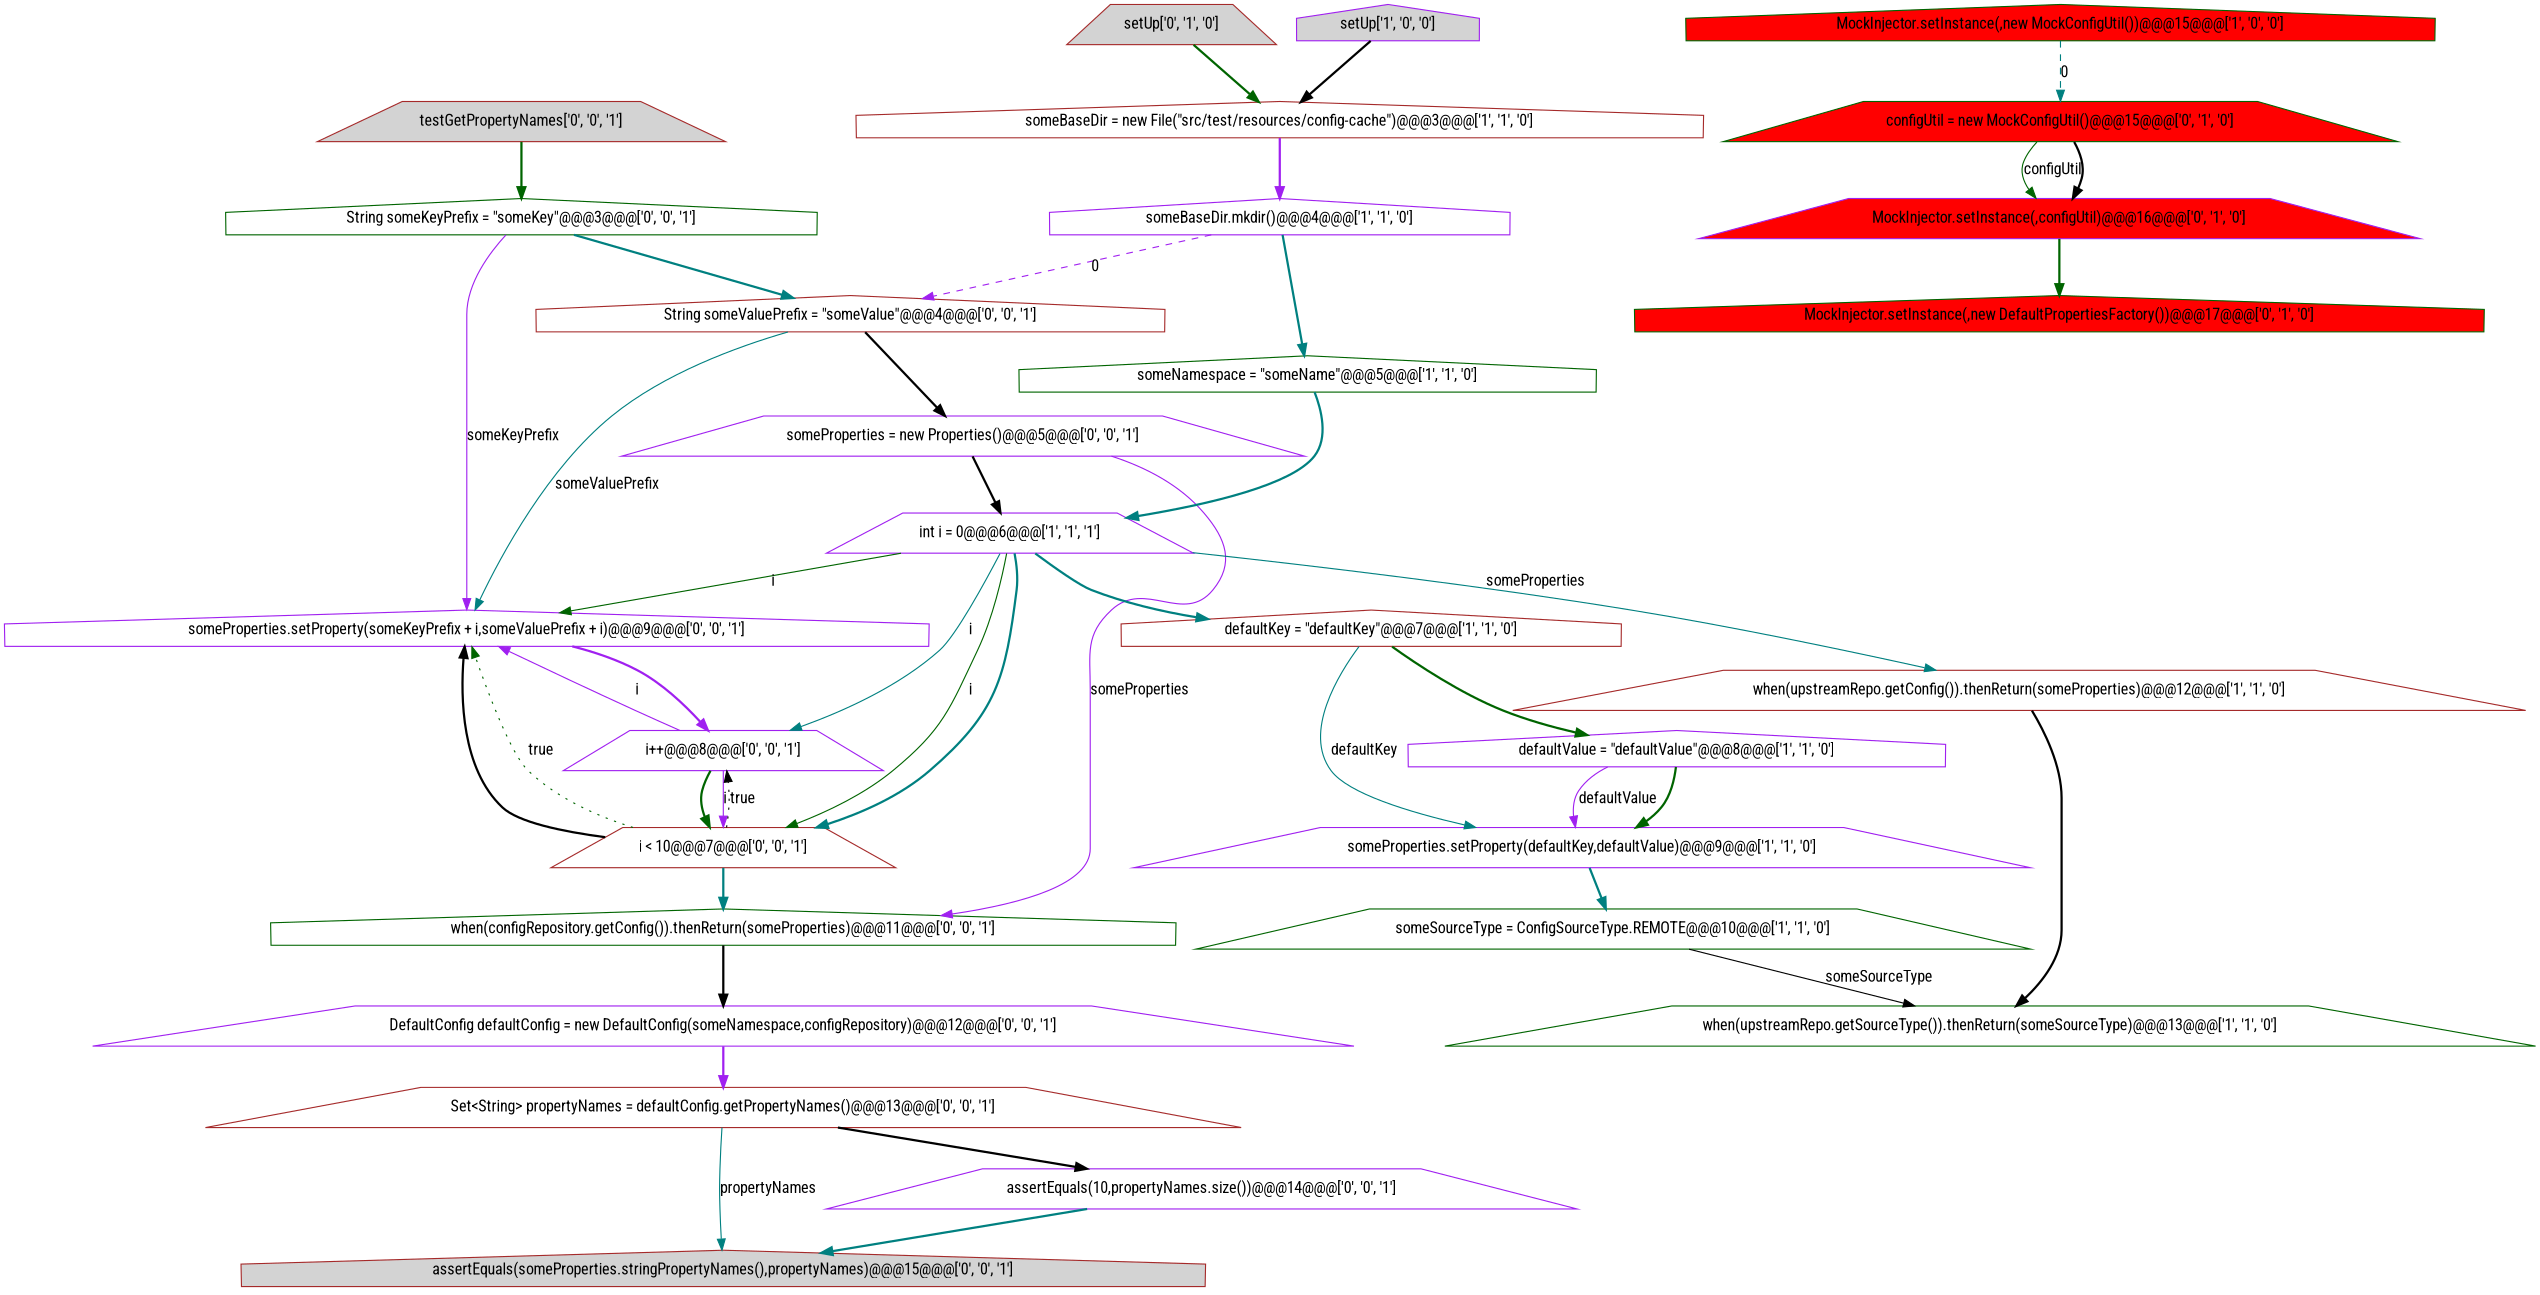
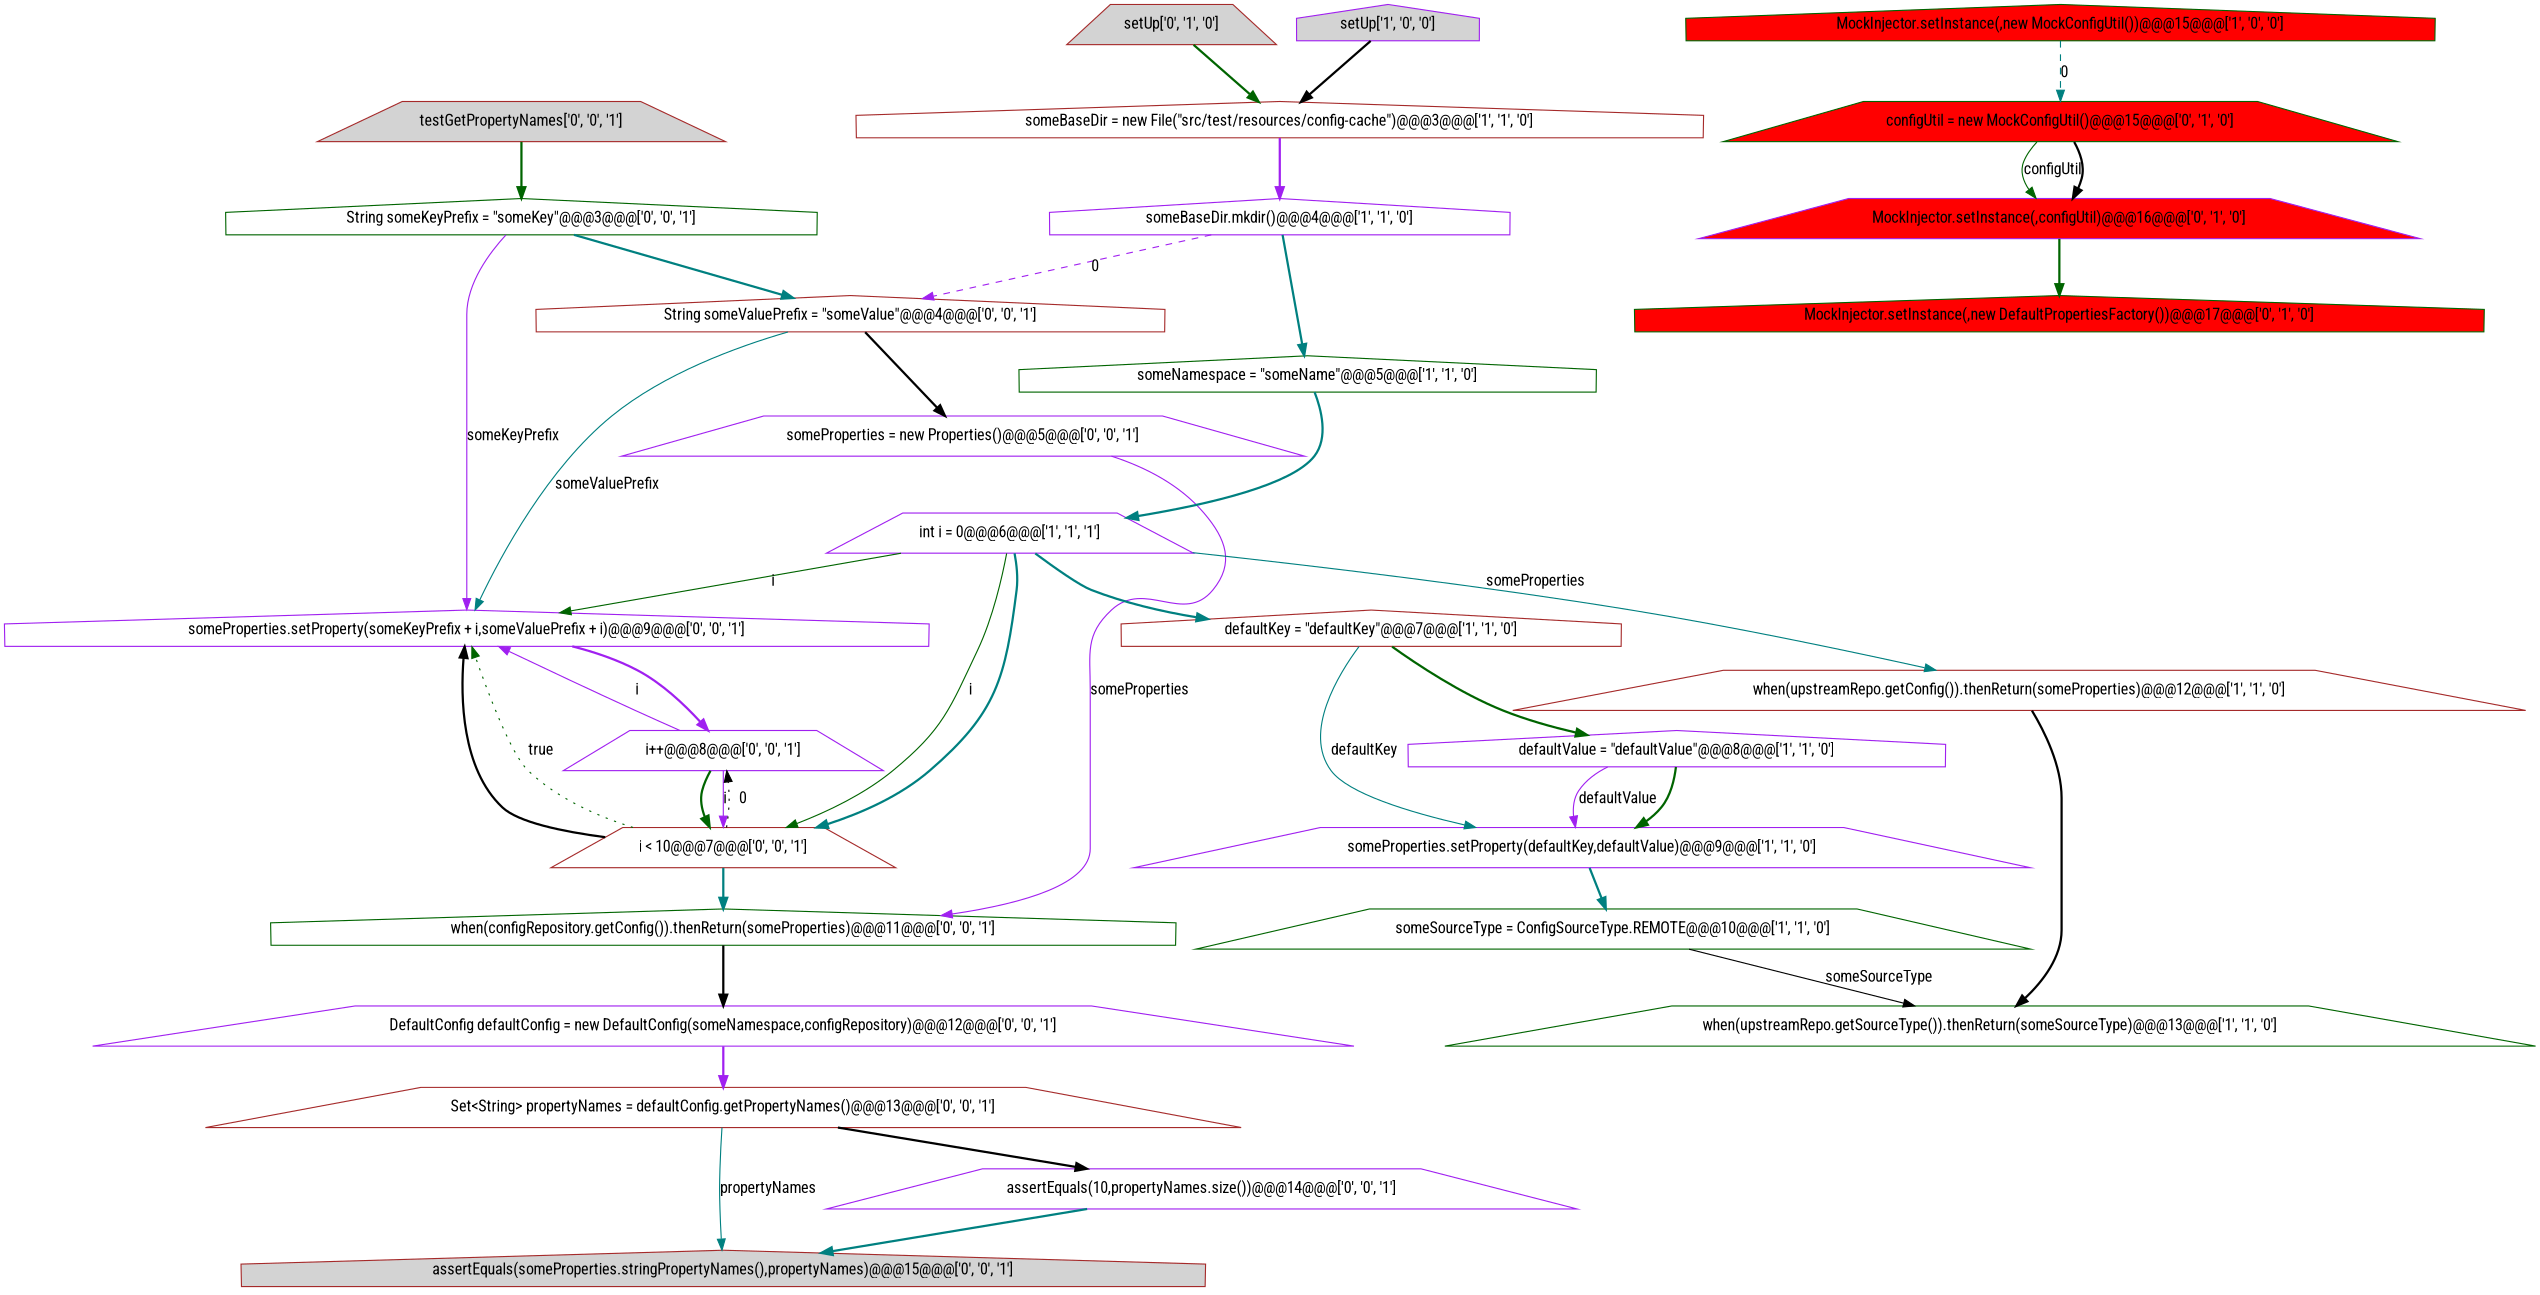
  digraph {
    fontname="Roboto Condensed"
    node [color=purple fillcolor=white fontname="Roboto Condensed" shape=trapezium style=filled]
    edge [color=teal fontname="Roboto Condensed" style=bold]
    n1 [color=darkgreen label="when(configRepository.getConfig()).thenReturn(someProperties)@@@11@@@['0', '0', '1']" shape=house]
    n2 [label="DefaultConfig defaultConfig = new DefaultConfig(someNamespace,configRepository)@@@12@@@['0', '0', '1']"]
    n3 [color=brown label="Set<String> propertyNames = defaultConfig.getPropertyNames()@@@13@@@['0', '0', '1']"]
    n4 [label="someProperties = new Properties()@@@5@@@['0', '0', '1']"]
    n5 [label="int i = 0@@@6@@@['1', '1', '1']"]
    n6 [label="someProperties.setProperty(someKeyPrefix + i,someValuePrefix + i)@@@9@@@['0', '0', '1']" shape=house]
    n7 [label="i++@@@8@@@['0', '0', '1']"]
    n8 [color=brown label="i < 10@@@7@@@['0', '0', '1']"]
    n9 [color=brown label="when(upstreamRepo.getConfig()).thenReturn(someProperties)@@@12@@@['1', '1', '0']"]
    n10 [color=brown label="defaultKey = \"defaultKey\"@@@7@@@['1', '1', '0']" shape=house]
    n11 [color=darkgreen fillcolor=red label="MockInjector.setInstance(,new MockConfigUtil())@@@15@@@['1', '0', '0']" shape=house]
    n12 [color=darkgreen fillcolor=red label="configUtil = new MockConfigUtil()@@@15@@@['0', '1', '0']"]
    n13 [fillcolor=red label="MockInjector.setInstance(,configUtil)@@@16@@@['0', '1', '0']"]
    n14 [color=brown fillcolor=lightgray label="setUp['0', '1', '0']"]
    n15 [color=brown label="someBaseDir = new File(\"src/test/resources/config-cache\")@@@3@@@['1', '1', '0']" shape=house]
    n16 [label="someBaseDir.mkdir()@@@4@@@['1', '1', '0']" shape=house]
    n17 [color=darkgreen label="when(upstreamRepo.getSourceType()).thenReturn(someSourceType)@@@13@@@['1', '1', '0']"]
    n18 [label="defaultValue = \"defaultValue\"@@@8@@@['1', '1', '0']" shape=house]
    n19 [label="someProperties.setProperty(defaultKey,defaultValue)@@@9@@@['1', '1', '0']"]
    n20 [color=darkgreen label="someSourceType = ConfigSourceType.REMOTE@@@10@@@['1', '1', '0']"]
    n21 [color=brown fillcolor=lightgray label="testGetPropertyNames['0', '0', '1']"]
    n22 [color=darkgreen label="String someKeyPrefix = \"someKey\"@@@3@@@['0', '0', '1']" shape=house]
    n23 [color=brown label="String someValuePrefix = \"someValue\"@@@4@@@['0', '0', '1']" shape=house]
    n24 [color=darkgreen label="someNamespace = \"someName\"@@@5@@@['1', '1', '0']" shape=house]
    n25 [label="assertEquals(10,propertyNames.size())@@@14@@@['0', '0', '1']"]
    n26 [color=brown fillcolor=lightgray label="assertEquals(someProperties.stringPropertyNames(),propertyNames)@@@15@@@['0', '0', '1']" shape=house]
    n27 [color=darkgreen fillcolor=red label="MockInjector.setInstance(,new DefaultPropertiesFactory())@@@17@@@['0', '1', '0']" shape=house]
    n28 [fillcolor=lightgray label="setUp['1', '0', '0']" shape=house]
    n1 -> n2 [color=black]
    n2 -> n3 [color=purple]
    n3 -> n25 [color=black]
    n3 -> n26 [label=propertyNames style=solid]
    n4 -> n1 [color=purple label=someProperties style=solid]
-   n4 -> n5 [color=black]
    n5 -> n6 [color=darkgreen label=i style=solid]
-   n5 -> n7 [label=i style=solid]
    n5 -> n8 [color=darkgreen label=i style=solid]
    n5 -> n8
    n5 -> n9 [label=someProperties style=solid]
    n5 -> n10
    n6 -> n7 [color=purple]
    n7 -> n6 [color=purple label=i style=solid]
    n7 -> n8 [color=darkgreen]
    n7 -> n8 [color=purple label=i style=solid]
    n8 -> n1
    n8 -> n6 [color=black]
    n8 -> n6 [color=darkgreen label=true style=dotted]
-   n8 -> n7 [color=black label=true style=dotted]
+   n8 -> n7 [color=black label=0 style=dotted]
    n9 -> n17 [color=black]
    n10 -> n18 [color=darkgreen]
    n10 -> n19 [label=defaultKey style=solid]
    n11 -> n12 [label=0 style=dashed]
    n12 -> n13 [color=darkgreen label=configUtil style=solid]
    n12 -> n13 [color=black]
    n13 -> n27 [color=darkgreen]
    n14 -> n15 [color=darkgreen]
    n15 -> n16 [color=purple]
    n16 -> n23 [color=purple label=0 style=dashed]
    n16 -> n24
    n18 -> n19 [color=darkgreen]
    n18 -> n19 [color=purple label=defaultValue style=solid]
    n19 -> n20
    n20 -> n17 [color=black label=someSourceType style=solid]
    n21 -> n22 [color=darkgreen]
    n22 -> n6 [color=purple label=someKeyPrefix style=solid]
    n22 -> n23
    n23 -> n4 [color=black]
    n23 -> n6 [label=someValuePrefix style=solid]
    n24 -> n5
    n25 -> n26
    n28 -> n15 [color=black]
  }
